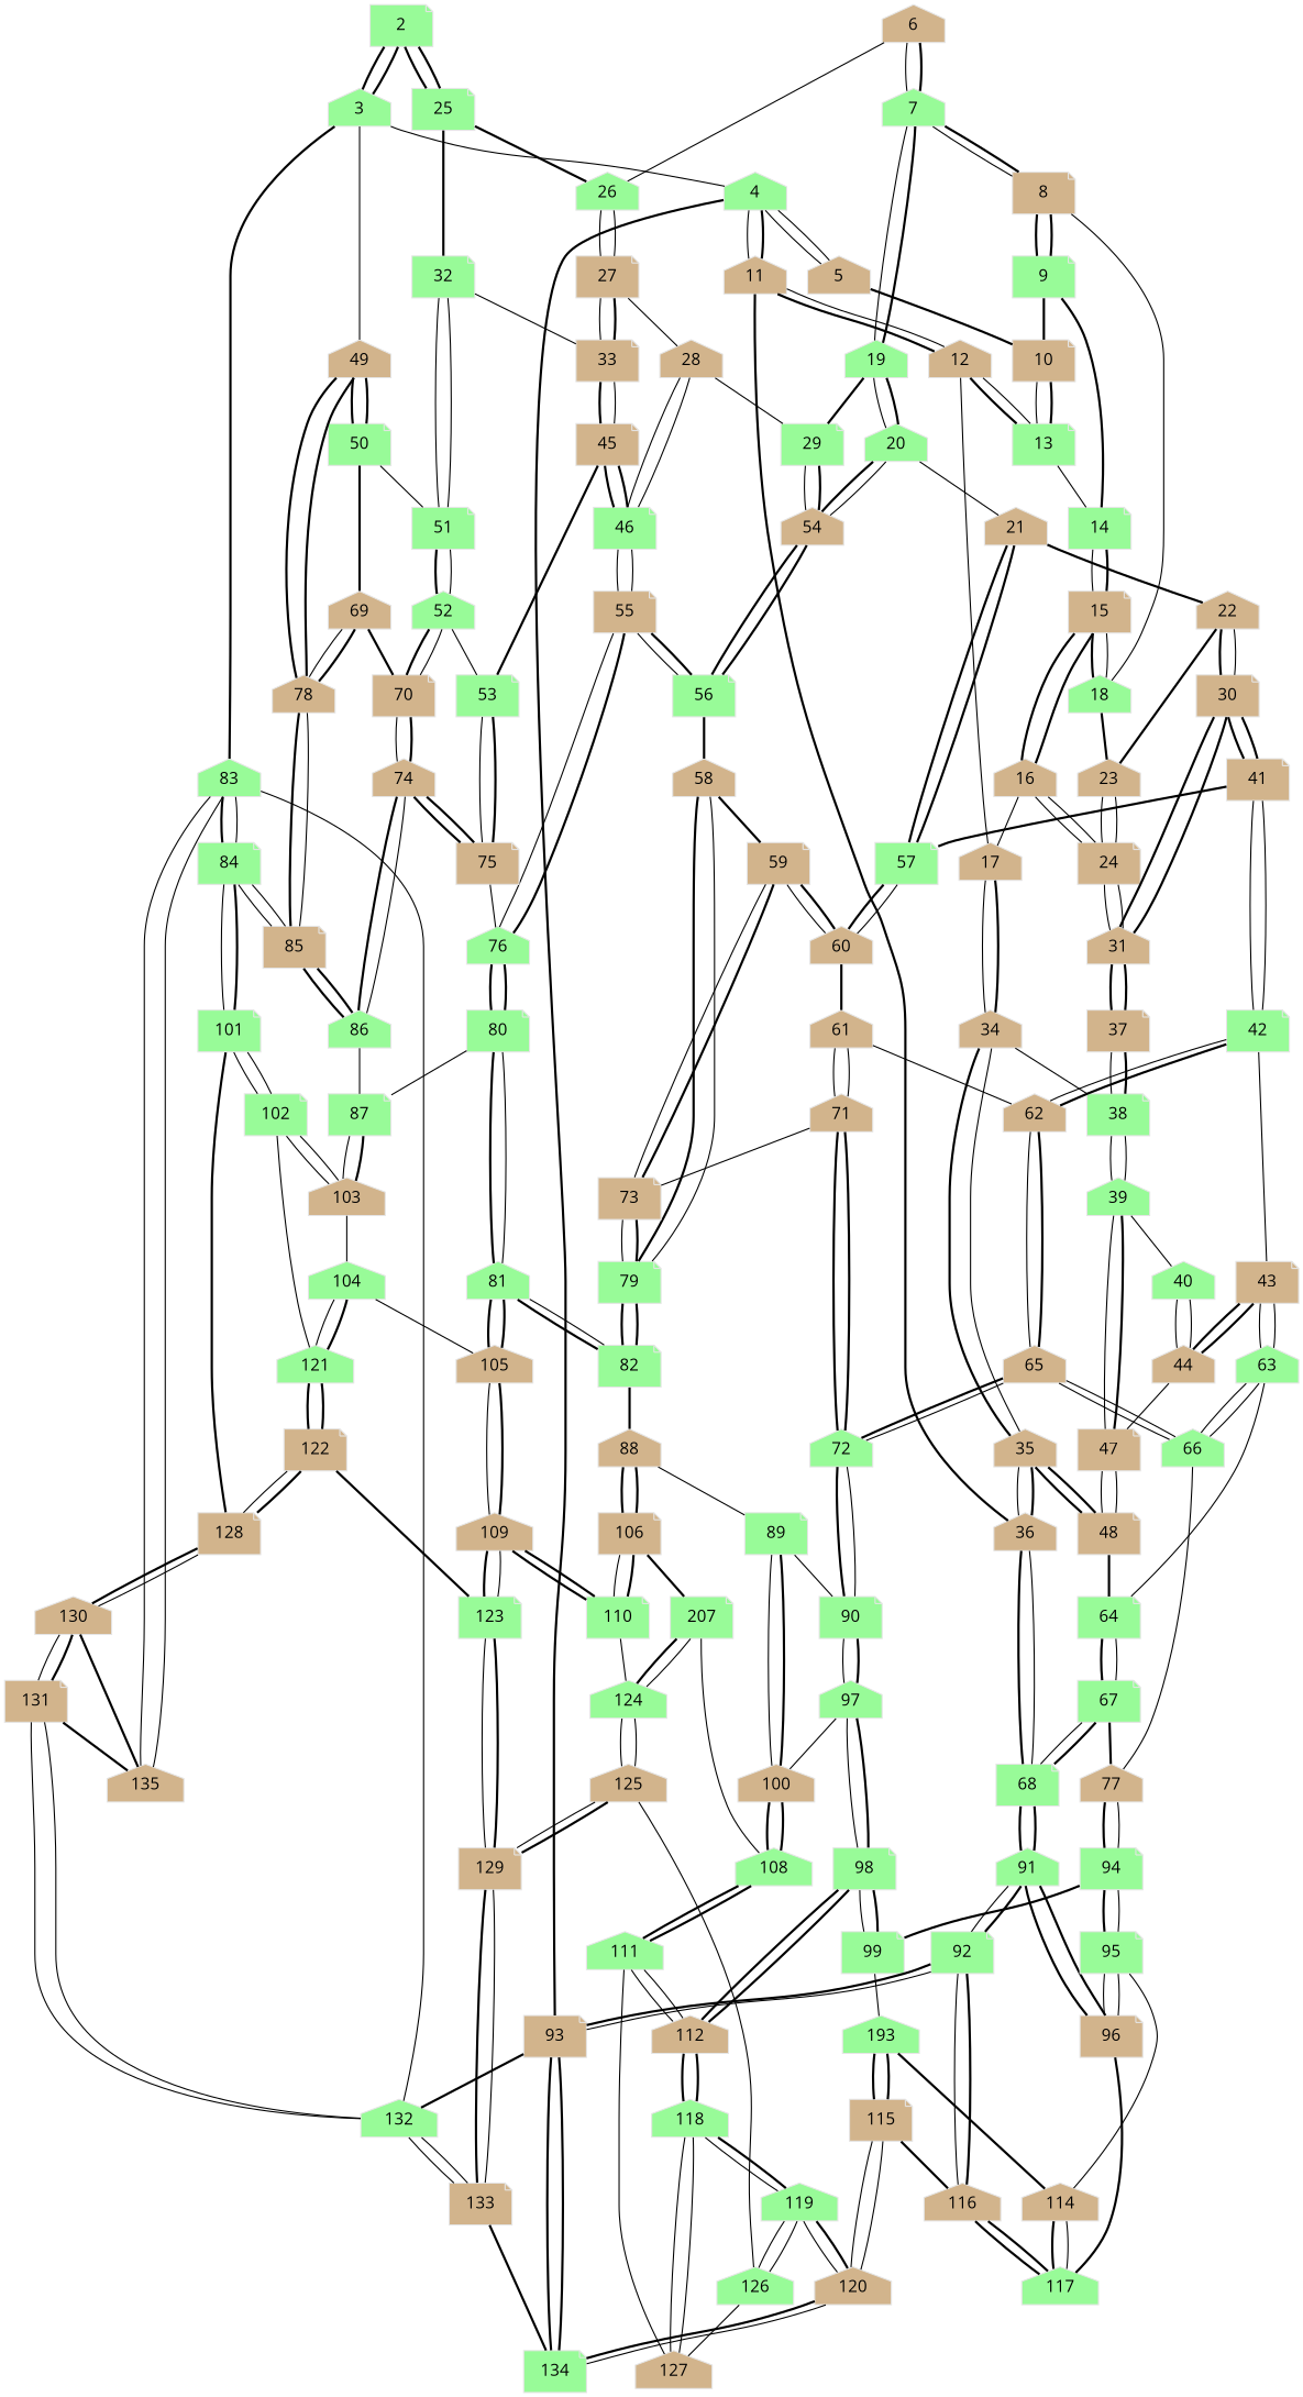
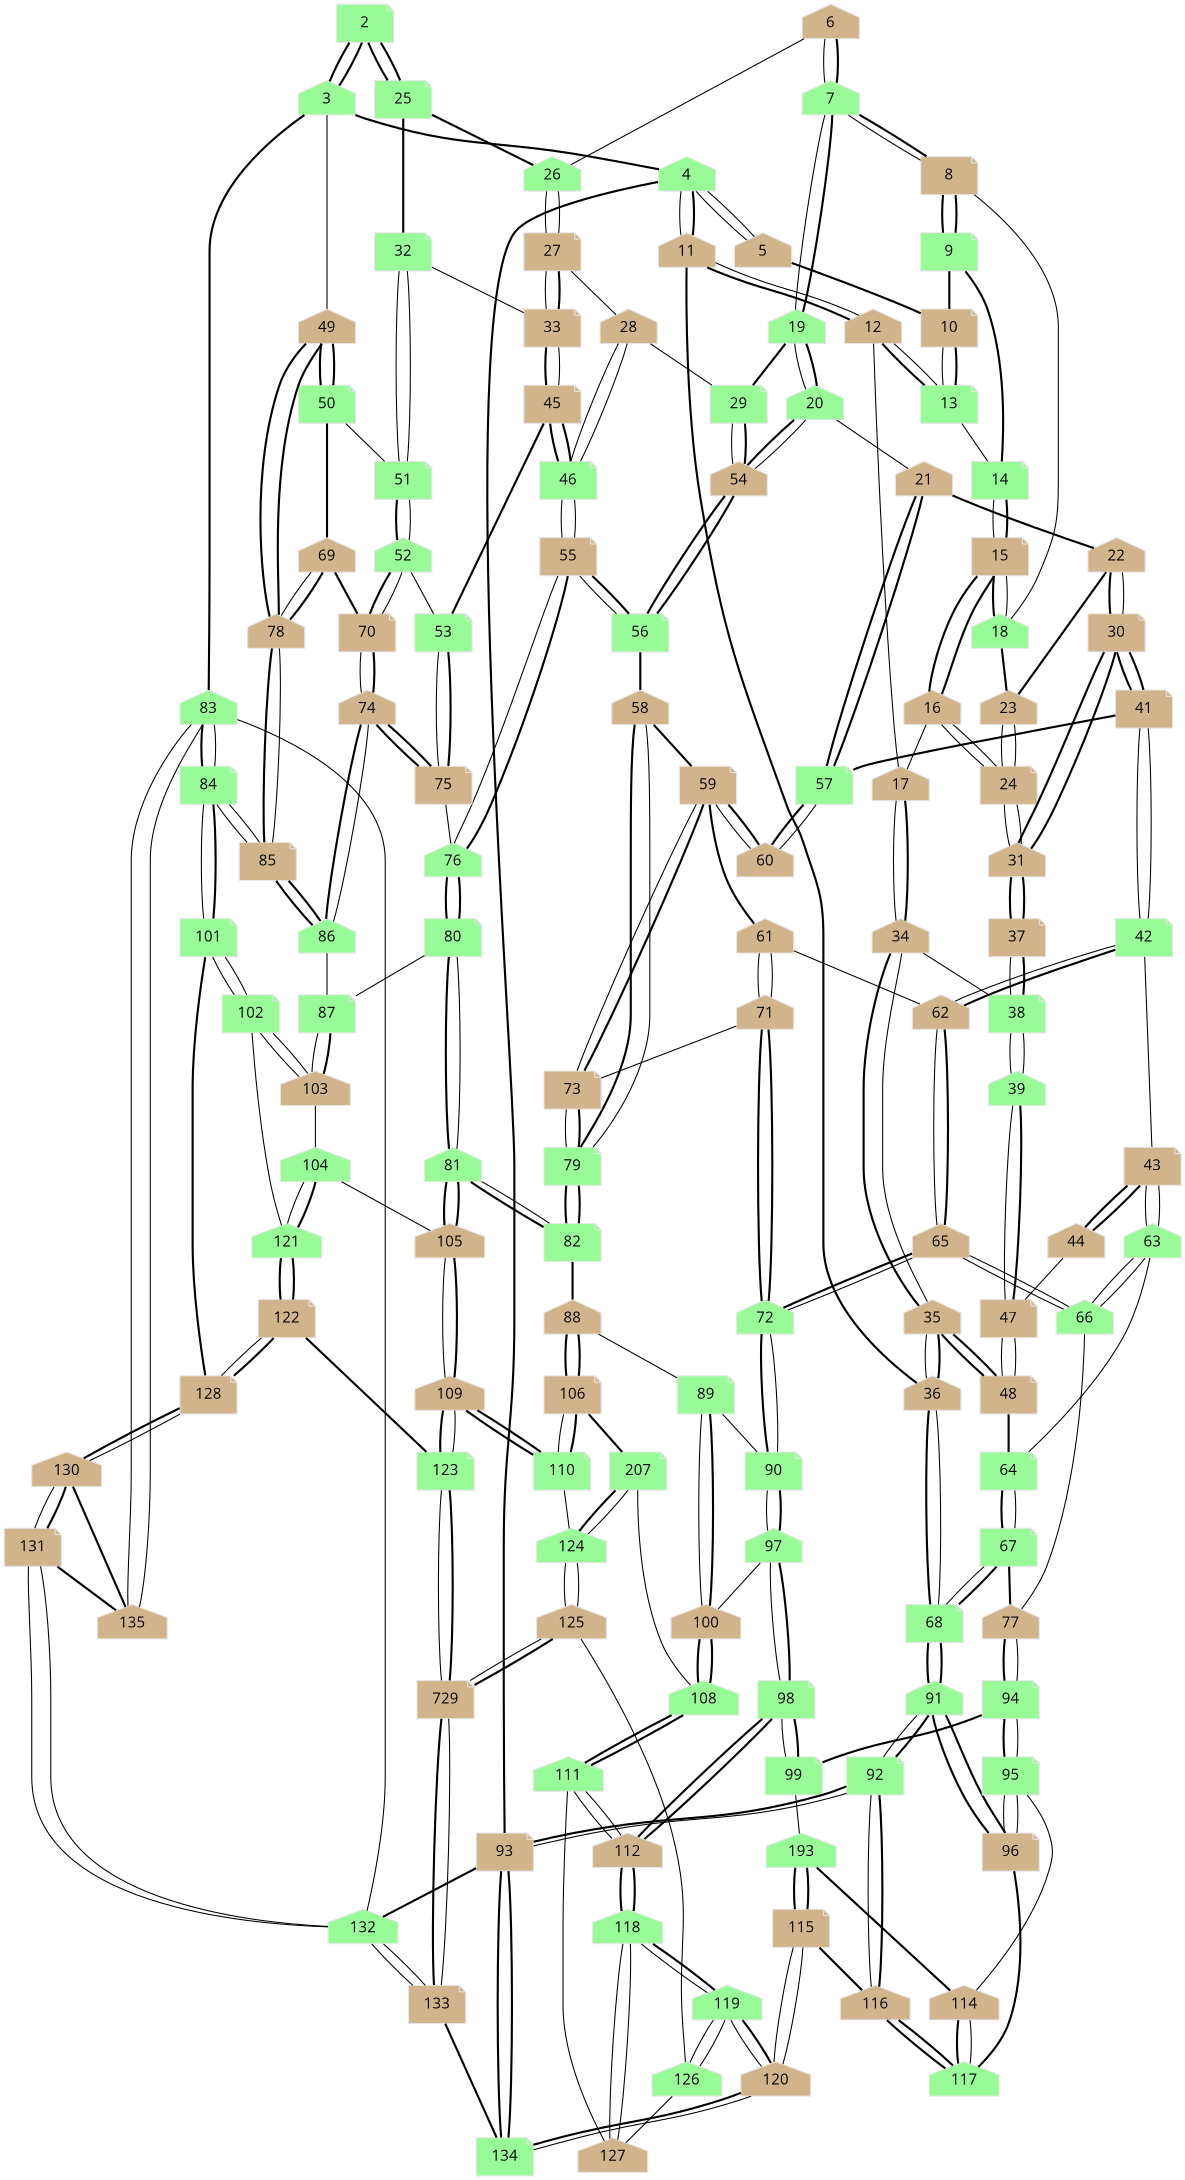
  graph {
    fontname="Open Sans"
    node [color=gray90 fillcolor=tan fontname="Open Sans" shape=house style=filled]
    edge [fontname="Open Sans" style=bold]
    2 [fillcolor=palegreen shape=note]
    3 [fillcolor=palegreen]
    25 [fillcolor=palegreen shape=note]
    7 [fillcolor=palegreen]
    6
    26 [fillcolor=palegreen]
    4 [fillcolor=palegreen]
    49
    83 [fillcolor=palegreen]
    32 [fillcolor=palegreen shape=note]
    5
    11
    93 [shape=note]
    50 [fillcolor=palegreen shape=note]
    78
    84 [fillcolor=palegreen shape=note]
    132 [fillcolor=palegreen]
    135
    10 [shape=note]
    12
    36
    134 [fillcolor=palegreen shape=note]
    13 [fillcolor=palegreen shape=note]
    8 [shape=note]
    19 [fillcolor=palegreen]
    27 [shape=note]
    9 [fillcolor=palegreen shape=note]
    18 [fillcolor=palegreen]
    20 [fillcolor=palegreen]
    29 [fillcolor=palegreen shape=note]
    14 [fillcolor=palegreen shape=note]
    23
    15 [shape=note]
    17
    68 [fillcolor=palegreen shape=note]
    34
    16
    24 [shape=note]
    31
    35
    38 [fillcolor=palegreen shape=note]
    21
    54
    22
    57 [fillcolor=palegreen shape=note]
    56 [fillcolor=palegreen shape=note]
    30 [shape=note]
    60
    41 [shape=note]
    37 [shape=note]
    33 [shape=note]
    51 [fillcolor=palegreen shape=note]
    28
    46 [fillcolor=palegreen shape=note]
    45 [shape=note]
    55 [shape=note]
    42 [fillcolor=palegreen shape=note]
    52 [fillcolor=palegreen]
    53 [fillcolor=palegreen shape=note]
    48 [shape=note]
    39 [fillcolor=palegreen]
    64 [fillcolor=palegreen shape=note]
    91 [fillcolor=palegreen]
-   40 [fillcolor=palegreen]
    47 [shape=note]
    44
    43 [shape=note]
    62
    63 [fillcolor=palegreen]
    65
    66 [fillcolor=palegreen]
    75 [shape=note]
    76 [fillcolor=palegreen]
    67 [fillcolor=palegreen shape=note]
    69
    85 [shape=note]
    70 [shape=note]
    74
    58
    80 [fillcolor=palegreen shape=note]
    59 [shape=note]
    79 [fillcolor=palegreen shape=note]
    61
    73 [shape=note]
    82 [fillcolor=palegreen shape=note]
    71
    72 [fillcolor=palegreen]
    77
    90 [fillcolor=palegreen shape=note]
    94 [fillcolor=palegreen shape=note]
    92 [fillcolor=palegreen shape=note]
    96 [shape=note]
    86 [fillcolor=palegreen]
    97 [fillcolor=palegreen]
    87 [fillcolor=palegreen shape=note]
    81 [fillcolor=palegreen]
    95 [fillcolor=palegreen shape=note]
    99 [fillcolor=palegreen shape=note]
    88
    105
    103
    109
    89 [fillcolor=palegreen shape=note]
    106 [shape=note]
    101 [fillcolor=palegreen shape=note]
    133 [shape=note]
    102 [fillcolor=palegreen shape=note]
    128 [shape=note]
    104 [fillcolor=palegreen]
    100
    n111 [fillcolor=palegreen label=207 shape=note]
    110 [fillcolor=palegreen shape=note]
    108 [fillcolor=palegreen]
    98 [fillcolor=palegreen shape=note]
    116
    117 [fillcolor=palegreen]
    114
    n118 [fillcolor=palegreen label=193]
    112
    118 [fillcolor=palegreen]
    115 [shape=note]
    111 [fillcolor=palegreen]
    121 [fillcolor=palegreen]
    130
    122 [shape=note]
    123 [fillcolor=palegreen shape=note]
    124 [fillcolor=palegreen]
    125
    127
-   129 [shape=note]
+   129 [shape=note label=729]
    119 [fillcolor=palegreen]
    120
    126 [fillcolor=palegreen]
    131 [shape=note]
    2 -- 3
    2 -- 3
    2 -- 25
    2 -- 25
-   3 -- 4 [style=solid]
+   3 -- 4
    3 -- 49 [style=solid]
    3 -- 83
    25 -- 26
    25 -- 32
    7 -- 8 [style=solid]
    7 -- 8
    7 -- 19 [style=solid]
    7 -- 19
    6 -- 7 [style=solid]
    6 -- 7
    6 -- 26 [style=solid]
    26 -- 27 [style=solid]
    26 -- 27 [style=solid]
    4 -- 5 [style=solid]
    4 -- 5 [style=solid]
    4 -- 11 [style=solid]
    4 -- 11
    4 -- 93
    49 -- 50
    49 -- 50
    49 -- 78
    49 -- 78
    83 -- 84
    83 -- 84 [style=solid]
    83 -- 132 [style=solid]
    83 -- 135 [style=solid]
    83 -- 135 [style=solid]
    32 -- 33 [style=solid]
    32 -- 51 [style=solid]
    32 -- 51 [style=solid]
    5 -- 10
    11 -- 12
    11 -- 12 [style=solid]
    11 -- 36
    93 -- 132
    93 -- 134
    93 -- 134
    50 -- 51 [style=solid]
    50 -- 69
    78 -- 85
    78 -- 85 [style=solid]
    84 -- 85 [style=solid]
    84 -- 85 [style=solid]
    84 -- 101 [style=solid]
    84 -- 101
    132 -- 133 [style=solid]
    132 -- 133 [style=solid]
    10 -- 13 [style=solid]
    10 -- 13
    12 -- 13
    12 -- 13 [style=solid]
    12 -- 17 [style=solid]
    36 -- 68
    36 -- 68 [style=solid]
    13 -- 14 [style=solid]
    8 -- 9
    8 -- 9
    8 -- 18 [style=solid]
    19 -- 20 [style=solid]
    19 -- 20
    19 -- 29
    27 -- 33 [style=solid]
    27 -- 33
    27 -- 28 [style=solid]
    9 -- 10
    9 -- 14
    18 -- 23
    20 -- 21 [style=solid]
    20 -- 54
    20 -- 54 [style=solid]
    29 -- 54 [style=solid]
    29 -- 54
    14 -- 15 [style=solid]
    14 -- 15
    23 -- 24 [style=solid]
    23 -- 24 [style=solid]
    15 -- 18
    15 -- 18 [style=solid]
    15 -- 16
    15 -- 16
    17 -- 34 [style=solid]
    17 -- 34
    68 -- 91
    68 -- 91
    34 -- 35
    34 -- 35 [style=solid]
    34 -- 38 [style=solid]
    16 -- 17 [style=solid]
    16 -- 24 [style=solid]
    16 -- 24 [style=solid]
    24 -- 31 [style=solid]
    24 -- 31 [style=solid]
    31 -- 37
    31 -- 37
    35 -- 36 [style=solid]
    35 -- 36
    35 -- 48
    35 -- 48
    38 -- 39 [style=solid]
    38 -- 39 [style=solid]
    21 -- 22
    21 -- 57
    21 -- 57
    54 -- 56
    54 -- 56
    22 -- 23
    22 -- 30
    22 -- 30 [style=solid]
    57 -- 60
    57 -- 60 [style=solid]
    56 -- 58
    30 -- 31
    30 -- 31
    30 -- 41
    30 -- 41
-   60 -- 61
+   59 -- 61
    41 -- 57
    41 -- 42 [style=solid]
    41 -- 42 [style=solid]
    37 -- 38 [style=solid]
    37 -- 38
    33 -- 45
    33 -- 45 [style=solid]
    51 -- 52
    51 -- 52 [style=solid]
    28 -- 29 [style=solid]
    28 -- 46 [style=solid]
    28 -- 46 [style=solid]
    46 -- 55 [style=solid]
    46 -- 55 [style=solid]
    45 -- 46
    45 -- 46
    45 -- 53
    55 -- 56 [style=solid]
    55 -- 56
    55 -- 76 [style=solid]
    55 -- 76
    42 -- 43 [style=solid]
    42 -- 62 [style=solid]
    42 -- 62
    52 -- 53 [style=solid]
    52 -- 70
    52 -- 70 [style=solid]
    53 -- 75 [style=solid]
    53 -- 75
    48 -- 64
-   39 -- 40 [style=solid]
    39 -- 47 [style=solid]
    39 -- 47
    64 -- 67
    64 -- 67 [style=solid]
    91 -- 92 [style=solid]
    91 -- 92
    91 -- 96
    91 -- 96
-   40 -- 44 [style=solid]
-   40 -- 44 [style=solid]
    47 -- 48 [style=solid]
    47 -- 48 [style=solid]
    44 -- 47 [style=solid]
    43 -- 44
    43 -- 44
    43 -- 63 [style=solid]
    43 -- 63 [style=solid]
    62 -- 65 [style=solid]
    62 -- 65
    63 -- 64 [style=solid]
    63 -- 66 [style=solid]
    63 -- 66 [style=solid]
    65 -- 66 [style=solid]
    65 -- 66 [style=solid]
    65 -- 72
    65 -- 72 [style=solid]
    66 -- 77 [style=solid]
    75 -- 76 [style=solid]
    76 -- 80
    76 -- 80
    67 -- 68 [style=solid]
    67 -- 68
    67 -- 77
    69 -- 78 [style=solid]
    69 -- 78
    69 -- 70
    85 -- 86
    85 -- 86
    70 -- 74 [style=solid]
    70 -- 74
    74 -- 75
    74 -- 75
    74 -- 86
    74 -- 86 [style=solid]
    58 -- 59
    58 -- 79
    58 -- 79 [style=solid]
    80 -- 87 [style=solid]
    80 -- 81
    80 -- 81 [style=solid]
    59 -- 60 [style=solid]
    59 -- 60
    59 -- 73 [style=solid]
    59 -- 73
    79 -- 82
    79 -- 82
    61 -- 62 [style=solid]
    61 -- 71 [style=solid]
    61 -- 71 [style=solid]
    73 -- 79 [style=solid]
    73 -- 79
    82 -- 88
    71 -- 73 [style=solid]
    71 -- 72
    71 -- 72
    72 -- 90
    72 -- 90 [style=solid]
    77 -- 94
    77 -- 94 [style=solid]
    90 -- 97 [style=solid]
    90 -- 97
    94 -- 95
    94 -- 95 [style=solid]
    94 -- 99
    92 -- 93
    92 -- 93 [style=solid]
    92 -- 116 [style=solid]
    92 -- 116
    96 -- 117
    86 -- 87 [style=solid]
    97 -- 100 [style=solid]
    97 -- 98 [style=solid]
    97 -- 98
    87 -- 103 [style=solid]
    87 -- 103
    81 -- 82
    81 -- 82 [style=solid]
    81 -- 105
    81 -- 105
    95 -- 96 [style=solid]
    95 -- 96 [style=solid]
    95 -- 114 [style=solid]
    99 -- n118 [style=solid]
    88 -- 89 [style=solid]
    88 -- 106
    88 -- 106
    105 -- 109 [style=solid]
    105 -- 109
    103 -- 104 [style=solid]
    109 -- 110
    109 -- 110
    109 -- 123
    109 -- 123 [style=solid]
    89 -- 90 [style=solid]
    89 -- 100 [style=solid]
    89 -- 100
    106 -- n111
    106 -- 110 [style=solid]
    106 -- 110
    101 -- 102 [style=solid]
    101 -- 102 [style=solid]
    101 -- 128
    133 -- 134
    102 -- 103 [style=solid]
    102 -- 103 [style=solid]
    102 -- 121 [style=solid]
    128 -- 130
    128 -- 130 [style=solid]
    104 -- 105 [style=solid]
    104 -- 121 [style=solid]
    104 -- 121
    100 -- 108
    100 -- 108
    n111 -- 108 [style=solid]
    n111 -- 124
    n111 -- 124 [style=solid]
    110 -- 124 [style=solid]
    108 -- 111
    108 -- 111
    98 -- 99 [style=solid]
    98 -- 99
    98 -- 112
    98 -- 112
    116 -- 117
    116 -- 117
    114 -- 117
    114 -- 117 [style=solid]
    n118 -- 114
    n118 -- 115
    n118 -- 115
    112 -- 118
    112 -- 118
    118 -- 127 [style=solid]
    118 -- 127 [style=solid]
    118 -- 119 [style=solid]
    118 -- 119
    115 -- 116
    115 -- 120 [style=solid]
    115 -- 120 [style=solid]
    111 -- 112 [style=solid]
    111 -- 112 [style=solid]
    111 -- 127 [style=solid]
    121 -- 122
    121 -- 122
    130 -- 135
    130 -- 131 [style=solid]
    130 -- 131
    122 -- 128 [style=solid]
    122 -- 128
    122 -- 123
    123 -- 129 [style=solid]
    123 -- 129
    124 -- 125 [style=solid]
    124 -- 125 [style=solid]
    125 -- 129 [style=solid]
    125 -- 129
    125 -- 126 [style=solid]
    129 -- 133
    129 -- 133 [style=solid]
    119 -- 120 [style=solid]
    119 -- 120
    119 -- 126 [style=solid]
    119 -- 126 [style=solid]
    120 -- 134
    120 -- 134 [style=solid]
    126 -- 127 [style=solid]
    131 -- 132 [style=solid]
    131 -- 132 [style=solid]
    131 -- 135
  }
